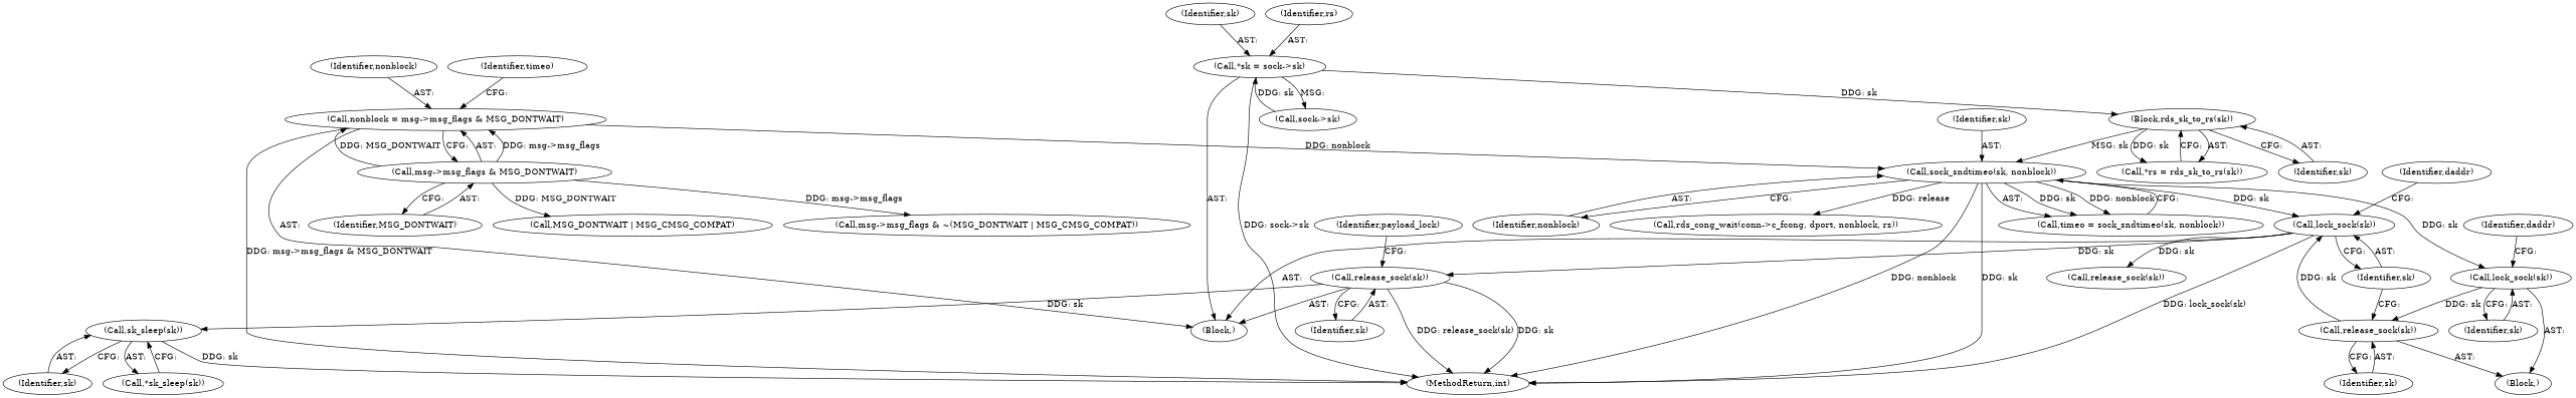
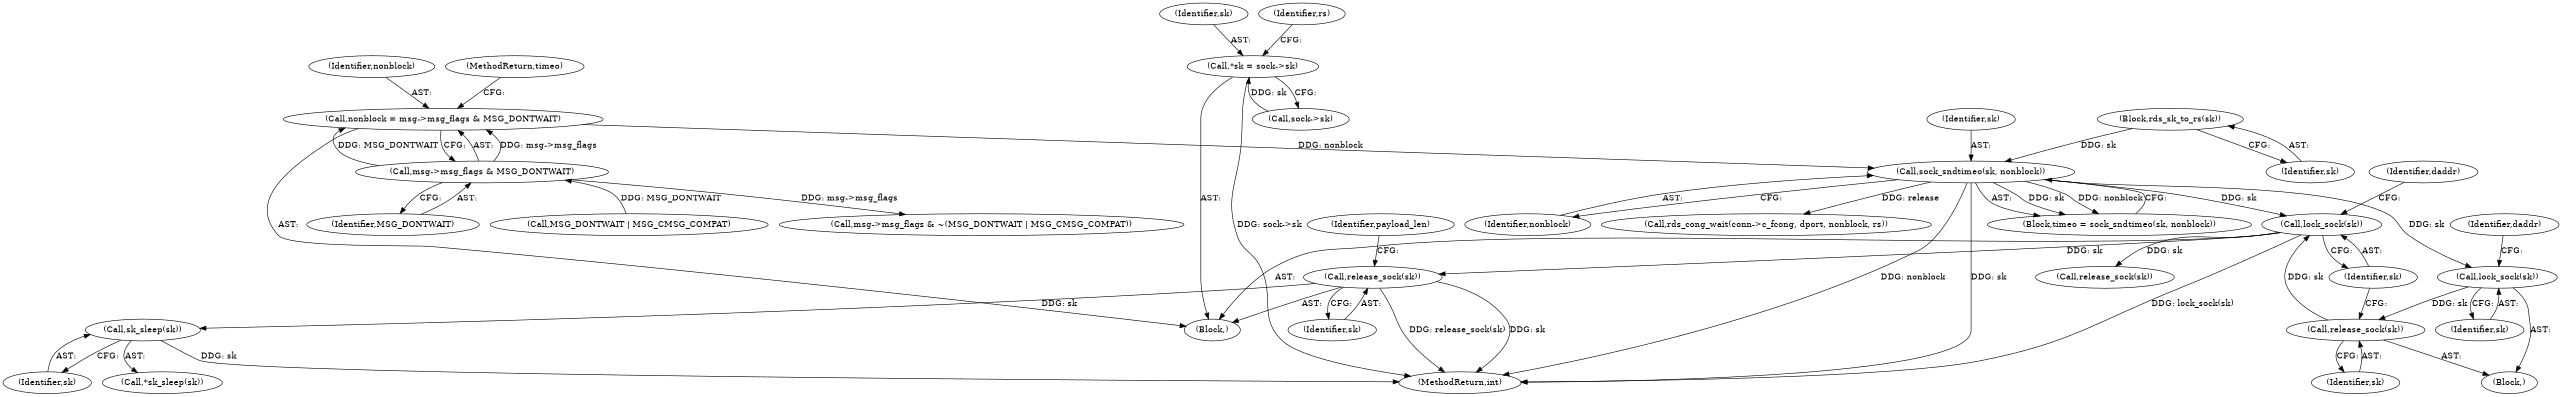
  digraph {
    n1 [label="(Call,sk_sleep(sk))"]
    n2 [label="(Call,*sk_sleep(sk))"]
    n3 [label="(MethodReturn,int)"]
    n4 [label="(Identifier,sk)"]
    n5 [label="(Call,release_sock(sk))"]
    n6 [label="(Identifier,sk)"]
    n7 [label="(Block,)"]
    n8 [label="(Call,lock_sock(sk))"]
    n9 [label="(Identifier,sk)"]
    n10 [label="(Call,release_sock(sk))"]
    n11 [label="(Call,release_sock(sk))"]
    n12 [label="(Block,)"]
    n13 [label="(Identifier,sk)"]
    n14 [label="(Call,lock_sock(sk))"]
    n15 [label="(Identifier,sk)"]
    n16 [label="(Call,sock_sndtimeo(sk, nonblock))"]
-   n17 [label="(Call,timeo = sock_sndtimeo(sk, nonblock))"]
+   n17 [label="(Block,timeo = sock_sndtimeo(sk, nonblock))"]
    n18 [label="(Identifier,nonblock)"]
    n19 [label="(Call,rds_cong_wait(conn->c_fcong, dport, nonblock, rs))"]
    n20 [label="(Block,rds_sk_to_rs(sk))"]
    n21 [label="(Identifier,sk)"]
-   n22 [label="(Call,*rs = rds_sk_to_rs(sk))"]
    n23 [label="(Call,*sk = sock->sk)"]
    n24 [label="(Call,sock->sk)"]
    n25 [label="(Call,nonblock = msg->msg_flags & MSG_DONTWAIT)"]
    n26 [label="(Call,msg->msg_flags & MSG_DONTWAIT)"]
    n27 [label="(Call,MSG_DONTWAIT | MSG_CMSG_COMPAT)"]
    n28 [label="(Call,msg->msg_flags & ~(MSG_DONTWAIT | MSG_CMSG_COMPAT))"]
    n29 [label="(Identifier,MSG_DONTWAIT)"]
-   n30 [label="(Identifier,payload_lock)"]
-   n31 [label="(Identifier,timeo)"]
+   n30 [label="(Identifier,payload_len)"]
+   n31 [label="(MethodReturn,timeo)"]
    n32 [label="(Identifier,sk)"]
    n33 [label="(Identifier,nonblock)"]
    n34 [label="(Identifier,rs)"]
    n35 [label="(Identifier,daddr)"]
    n36 [label="(Identifier,daddr)"]
    n37 [label="(Identifier,sk)"]
    n1 -> n2 [label="AST: "]
    n1 -> n3 [label="DDG: sk"]
    n1 -> n4 [label="CFG: "]
-   n2 -> n1 [label="CFG: "]
    n4 -> n1 [label="AST: "]
    n5 -> n1 [label="DDG: sk"]
    n5 -> n3 [label="DDG: release_sock(sk)"]
    n5 -> n3 [label="DDG: sk"]
    n5 -> n6 [label="CFG: "]
    n5 -> n7 [label="AST: "]
    n6 -> n5 [label="AST: "]
    n8 -> n3 [label="DDG: lock_sock(sk)"]
    n8 -> n5 [label="DDG: sk"]
    n8 -> n7 [label="AST: "]
    n8 -> n9 [label="CFG: "]
    n8 -> n10 [label="DDG: sk"]
    n9 -> n8 [label="AST: "]
    n9 -> n11 [label="CFG: "]
    n11 -> n8 [label="DDG: sk"]
    n11 -> n12 [label="AST: "]
    n11 -> n13 [label="CFG: "]
    n13 -> n11 [label="AST: "]
    n14 -> n11 [label="DDG: sk"]
    n14 -> n12 [label="AST: "]
    n14 -> n15 [label="CFG: "]
    n15 -> n14 [label="AST: "]
    n16 -> n3 [label="DDG: nonblock"]
    n16 -> n3 [label="DDG: sk"]
    n16 -> n8 [label="DDG: sk"]
    n16 -> n14 [label="DDG: sk"]
    n16 -> n17 [label="AST: "]
    n16 -> n17 [label="DDG: sk"]
    n16 -> n17 [label="DDG: nonblock"]
    n16 -> n18 [label="CFG: "]
    n16 -> n19 [label="DDG: release"]
    n17 -> n16 [label="CFG: "]
    n18 -> n16 [label="AST: "]
-   n20 -> n16 [label="MSG: sk"]
+   n20 -> n16 [label="DDG: sk"]
    n20 -> n21 [label="CFG: "]
-   n20 -> n22 [label="AST: "]
-   n20 -> n22 [label="DDG: sk"]
    n21 -> n20 [label="AST: "]
-   n22 -> n20 [label="CFG: "]
    n23 -> n3 [label="DDG: sock->sk"]
    n23 -> n7 [label="AST: "]
-   n23 -> n20 [label="DDG: sk"]
-   n23 -> n24 [label="MSG: "]
+   n23 -> n24 [label="CFG: "]
    n24 -> n23 [label="DDG: sk"]
-   n25 -> n3 [label="DDG: msg->msg_flags & MSG_DONTWAIT"]
    n25 -> n7 [label="AST: "]
    n25 -> n16 [label="DDG: nonblock"]
    n25 -> n26 [label="CFG: "]
    n26 -> n25 [label="AST: "]
    n26 -> n25 [label="DDG: msg->msg_flags"]
    n26 -> n25 [label="DDG: MSG_DONTWAIT"]
-   n26 -> n27 [label="DDG: MSG_DONTWAIT"]
+   n27 -> n26 [label="DDG: MSG_DONTWAIT"]
    n26 -> n28 [label="DDG: msg->msg_flags"]
    n26 -> n29 [label="CFG: "]
    n29 -> n26 [label="AST: "]
    n30 -> n5 [label="CFG: "]
    n31 -> n25 [label="CFG: "]
    n32 -> n23 [label="AST: "]
    n33 -> n25 [label="AST: "]
-   n34 -> n23 [label="AST: "]
+   n34 -> n23 [label="CFG: "]
    n35 -> n14 [label="CFG: "]
    n36 -> n8 [label="CFG: "]
    n37 -> n16 [label="AST: "]
  }
